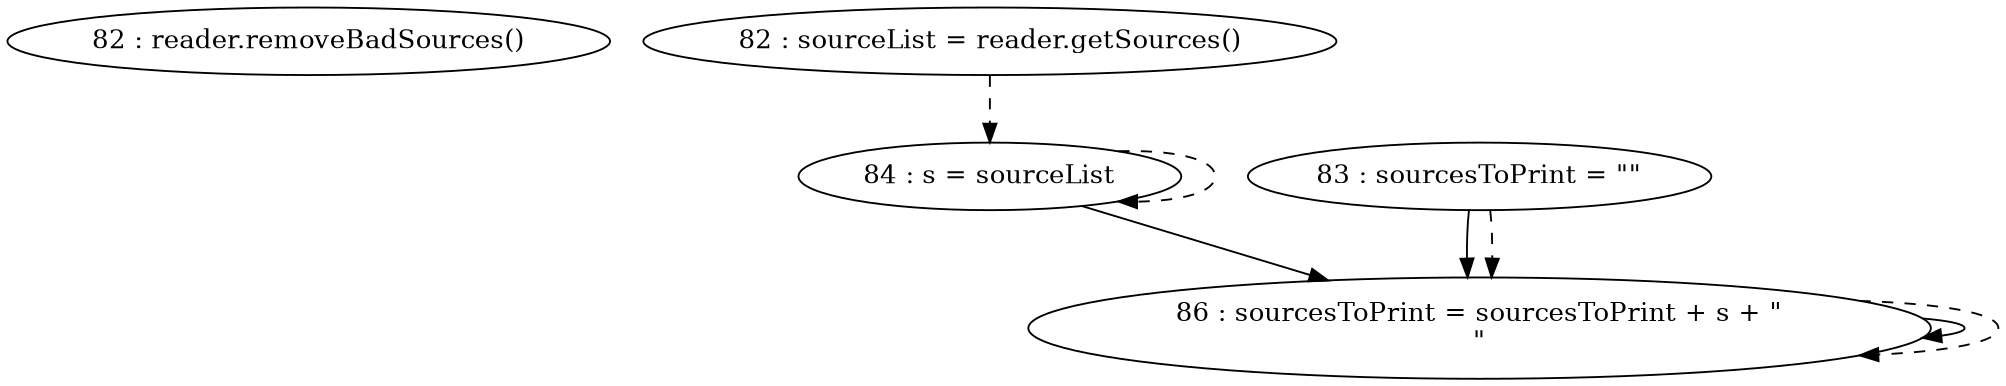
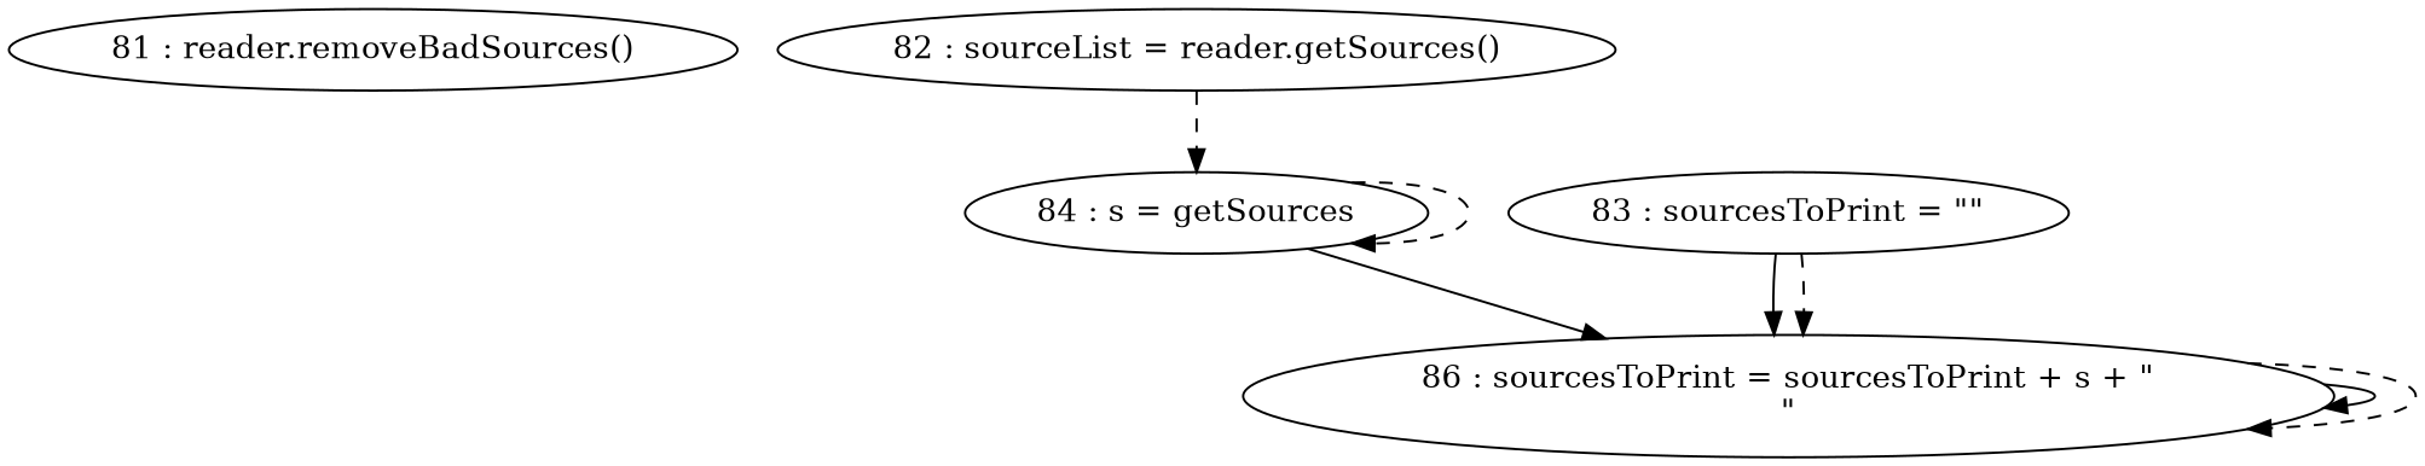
  digraph {
    edge [style=dashed]
-   "81 : reader.removeBadSources()" [label="82 : reader.removeBadSources()"]
+   "81 : reader.removeBadSources()"
    "82 : sourceList = reader.getSources()"
-   "84 : s = sourceList"
+   "84 : s = sourceList" [label="84 : s = getSources"]
    "86 : sourcesToPrint = sourcesToPrint + s + \"\n\""
    "83 : sourcesToPrint = \"\""
    "82 : sourceList = reader.getSources()" -> "84 : s = sourceList"
    "84 : s = sourceList" -> "84 : s = sourceList"
    "84 : s = sourceList" -> "86 : sourcesToPrint = sourcesToPrint + s + \"\n\"" [style=""]
    "86 : sourcesToPrint = sourcesToPrint + s + \"\n\"" -> "86 : sourcesToPrint = sourcesToPrint + s + \"\n\"" [style=""]
    "86 : sourcesToPrint = sourcesToPrint + s + \"\n\"" -> "86 : sourcesToPrint = sourcesToPrint + s + \"\n\""
    "83 : sourcesToPrint = \"\"" -> "86 : sourcesToPrint = sourcesToPrint + s + \"\n\"" [style=""]
    "83 : sourcesToPrint = \"\"" -> "86 : sourcesToPrint = sourcesToPrint + s + \"\n\""
  }
